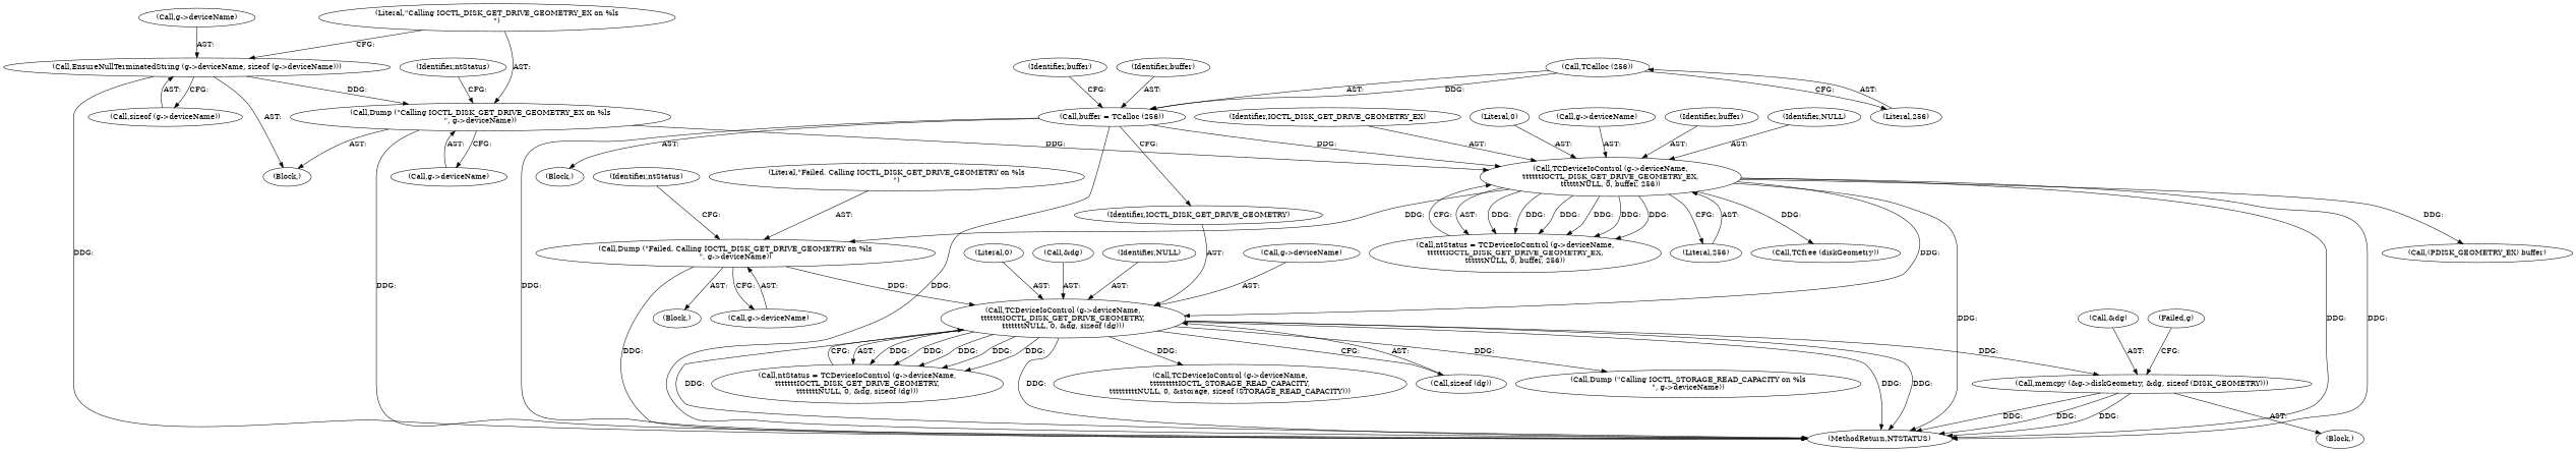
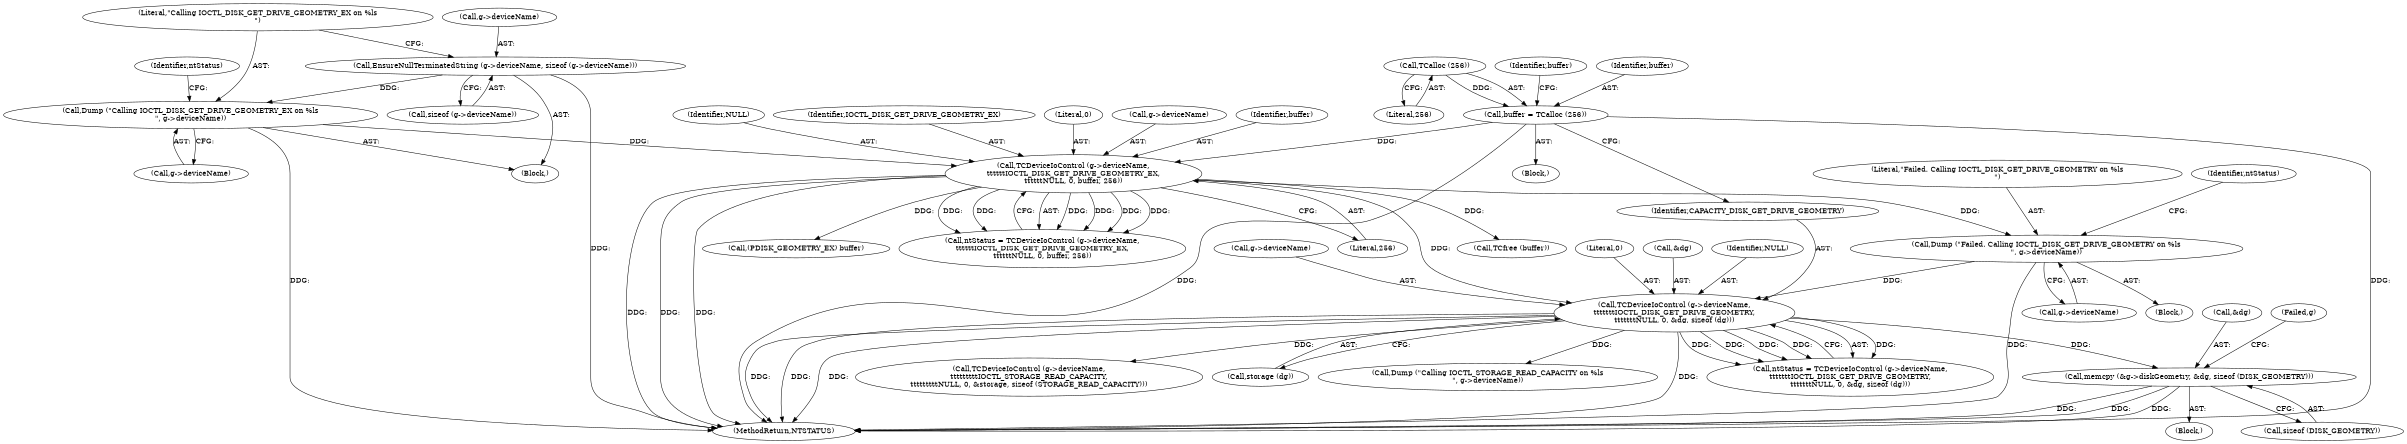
  digraph {
    n1 [label="(Call,memcpy (&g->diskGeometry, &dg, sizeof (DISK_GEOMETRY)))"]
    n2 [label="(Block,)"]
+   n3 [label="(Call,sizeof (DISK_GEOMETRY))"]
    n4 [label="(MethodReturn,NTSTATUS)"]
    n5 [label="(Call,TCDeviceIoControl (g->deviceName,\n\t\t\t\t\t\t\tIOCTL_DISK_GET_DRIVE_GEOMETRY,\n\t\t\t\t\t\t\tNULL, 0, &dg, sizeof (dg)))"]
    n6 [label="(Call,ntStatus = TCDeviceIoControl (g->deviceName,\n\t\t\t\t\t\t\tIOCTL_DISK_GET_DRIVE_GEOMETRY,\n\t\t\t\t\t\t\tNULL, 0, &dg, sizeof (dg)))"]
    n7 [label="(Call,TCDeviceIoControl (g->deviceName,\n\t\t\t\t\t\t\t\t\tIOCTL_STORAGE_READ_CAPACITY,\n\t\t\t\t\t\t\t\t\tNULL, 0, &storage, sizeof (STORAGE_READ_CAPACITY)))"]
-   n8 [label="(Call,sizeof (dg))"]
+   n8 [label="(Call,storage (dg))"]
    n9 [label="(Call,Dump (\"Calling IOCTL_STORAGE_READ_CAPACITY on %ls\n\", g->deviceName))"]
    n10 [label="(Call,Dump (\"Failed. Calling IOCTL_DISK_GET_DRIVE_GEOMETRY on %ls\n\", g->deviceName))"]
    n11 [label="(Block,)"]
    n12 [label="(Call,g->deviceName)"]
    n13 [label="(Call,TCDeviceIoControl (g->deviceName,\n\t\t\t\t\t\tIOCTL_DISK_GET_DRIVE_GEOMETRY_EX,\n\t\t\t\t\t\tNULL, 0, buffer, 256))"]
    n14 [label="(Literal,256)"]
-   n15 [label="(Call,TCfree (diskGeometry))"]
+   n15 [label="(Call,TCfree (buffer))"]
    n16 [label="(Call,(PDISK_GEOMETRY_EX) buffer)"]
    n17 [label="(Call,ntStatus = TCDeviceIoControl (g->deviceName,\n\t\t\t\t\t\tIOCTL_DISK_GET_DRIVE_GEOMETRY_EX,\n\t\t\t\t\t\tNULL, 0, buffer, 256))"]
    n18 [label="(Call,Dump (\"Calling IOCTL_DISK_GET_DRIVE_GEOMETRY_EX on %ls\n\", g->deviceName))"]
    n19 [label="(Block,)"]
    n20 [label="(Call,g->deviceName)"]
    n21 [label="(Call,EnsureNullTerminatedString (g->deviceName, sizeof (g->deviceName)))"]
    n22 [label="(Call,sizeof (g->deviceName))"]
    n23 [label="(Call,buffer = TCalloc (256))"]
    n24 [label="(Block,)"]
-   n25 [label="(Identifier,IOCTL_DISK_GET_DRIVE_GEOMETRY)"]
+   n25 [label="(Identifier,CAPACITY_DISK_GET_DRIVE_GEOMETRY)"]
    n26 [label="(Call,TCalloc (256))"]
    n27 [label="(Literal,256)"]
    n28 [label="(Identifier,IOCTL_DISK_GET_DRIVE_GEOMETRY_EX)"]
    n29 [label="(Call,&dg)"]
    n30 [label="(Literal,0)"]
    n31 [label="(Identifier,ntStatus)"]
    n32 [label="(Literal,0)"]
    n33 [label="(Call,g->deviceName)"]
    n34 [label="(Identifier,buffer)"]
    n35 [label="(Identifier,buffer)"]
    n36 [label="(Call,&dg)"]
    n37 [label="(Literal,\"Failed. Calling IOCTL_DISK_GET_DRIVE_GEOMETRY on %ls\n\")"]
    n38 [label="(Literal,\"Calling IOCTL_DISK_GET_DRIVE_GEOMETRY_EX on %ls\n\")"]
    n39 [label="(Call,g->deviceName)"]
    n40 [label="(Identifier,buffer)"]
    n41 [label="(Identifier,NULL)"]
    n42 [label="(Call,g->deviceName)"]
    n43 [label="(Failed,g)"]
    n44 [label="(Identifier,NULL)"]
    n45 [label="(Identifier,ntStatus)"]
    n1 -> n2 [label="AST: "]
+   n1 -> n3 [label="CFG: "]
    n1 -> n4 [label="DDG: "]
    n1 -> n4 [label="DDG: "]
    n1 -> n4 [label="DDG: "]
+   n3 -> n1 [label="AST: "]
    n5 -> n1 [label="DDG: "]
    n5 -> n4 [label="DDG: "]
    n5 -> n4 [label="DDG: "]
    n5 -> n4 [label="DDG: "]
    n5 -> n4 [label="DDG: "]
    n5 -> n6 [label="AST: "]
    n5 -> n6 [label="DDG: "]
    n5 -> n6 [label="DDG: "]
    n5 -> n6 [label="DDG: "]
    n5 -> n6 [label="DDG: "]
    n5 -> n6 [label="DDG: "]
    n5 -> n7 [label="DDG: "]
    n5 -> n8 [label="CFG: "]
    n5 -> n9 [label="DDG: "]
    n6 -> n5 [label="CFG: "]
    n8 -> n5 [label="AST: "]
    n10 -> n4 [label="DDG: "]
    n10 -> n5 [label="DDG: "]
    n10 -> n11 [label="AST: "]
    n10 -> n12 [label="CFG: "]
    n12 -> n10 [label="AST: "]
    n13 -> n4 [label="DDG: "]
    n13 -> n4 [label="DDG: "]
    n13 -> n4 [label="DDG: "]
    n13 -> n5 [label="DDG: "]
    n13 -> n10 [label="DDG: "]
    n13 -> n14 [label="CFG: "]
    n13 -> n15 [label="DDG: "]
    n13 -> n16 [label="DDG: "]
    n13 -> n17 [label="AST: "]
    n13 -> n17 [label="DDG: "]
    n13 -> n17 [label="DDG: "]
    n13 -> n17 [label="DDG: "]
    n13 -> n17 [label="DDG: "]
    n13 -> n17 [label="DDG: "]
    n13 -> n17 [label="DDG: "]
    n14 -> n13 [label="AST: "]
    n17 -> n13 [label="CFG: "]
    n18 -> n4 [label="DDG: "]
    n18 -> n13 [label="DDG: "]
    n18 -> n19 [label="AST: "]
    n18 -> n20 [label="CFG: "]
    n20 -> n18 [label="AST: "]
    n21 -> n4 [label="DDG: "]
    n21 -> n18 [label="DDG: "]
    n21 -> n19 [label="AST: "]
    n21 -> n22 [label="CFG: "]
    n22 -> n21 [label="AST: "]
    n23 -> n4 [label="DDG: "]
    n23 -> n4 [label="DDG: "]
    n23 -> n13 [label="DDG: "]
    n23 -> n24 [label="AST: "]
    n23 -> n25 [label="CFG: "]
    n25 -> n5 [label="AST: "]
    n26 -> n23 [label="AST: "]
    n26 -> n23 [label="DDG: "]
    n26 -> n27 [label="CFG: "]
    n27 -> n26 [label="AST: "]
    n28 -> n13 [label="AST: "]
    n29 -> n1 [label="AST: "]
    n30 -> n5 [label="AST: "]
    n31 -> n18 [label="CFG: "]
    n32 -> n13 [label="AST: "]
    n33 -> n13 [label="AST: "]
    n34 -> n23 [label="CFG: "]
    n35 -> n13 [label="AST: "]
    n36 -> n5 [label="AST: "]
    n37 -> n10 [label="AST: "]
    n38 -> n18 [label="AST: "]
    n38 -> n21 [label="CFG: "]
    n39 -> n21 [label="AST: "]
    n40 -> n23 [label="AST: "]
    n41 -> n5 [label="AST: "]
    n42 -> n5 [label="AST: "]
    n43 -> n1 [label="CFG: "]
    n44 -> n13 [label="AST: "]
    n45 -> n10 [label="CFG: "]
  }
